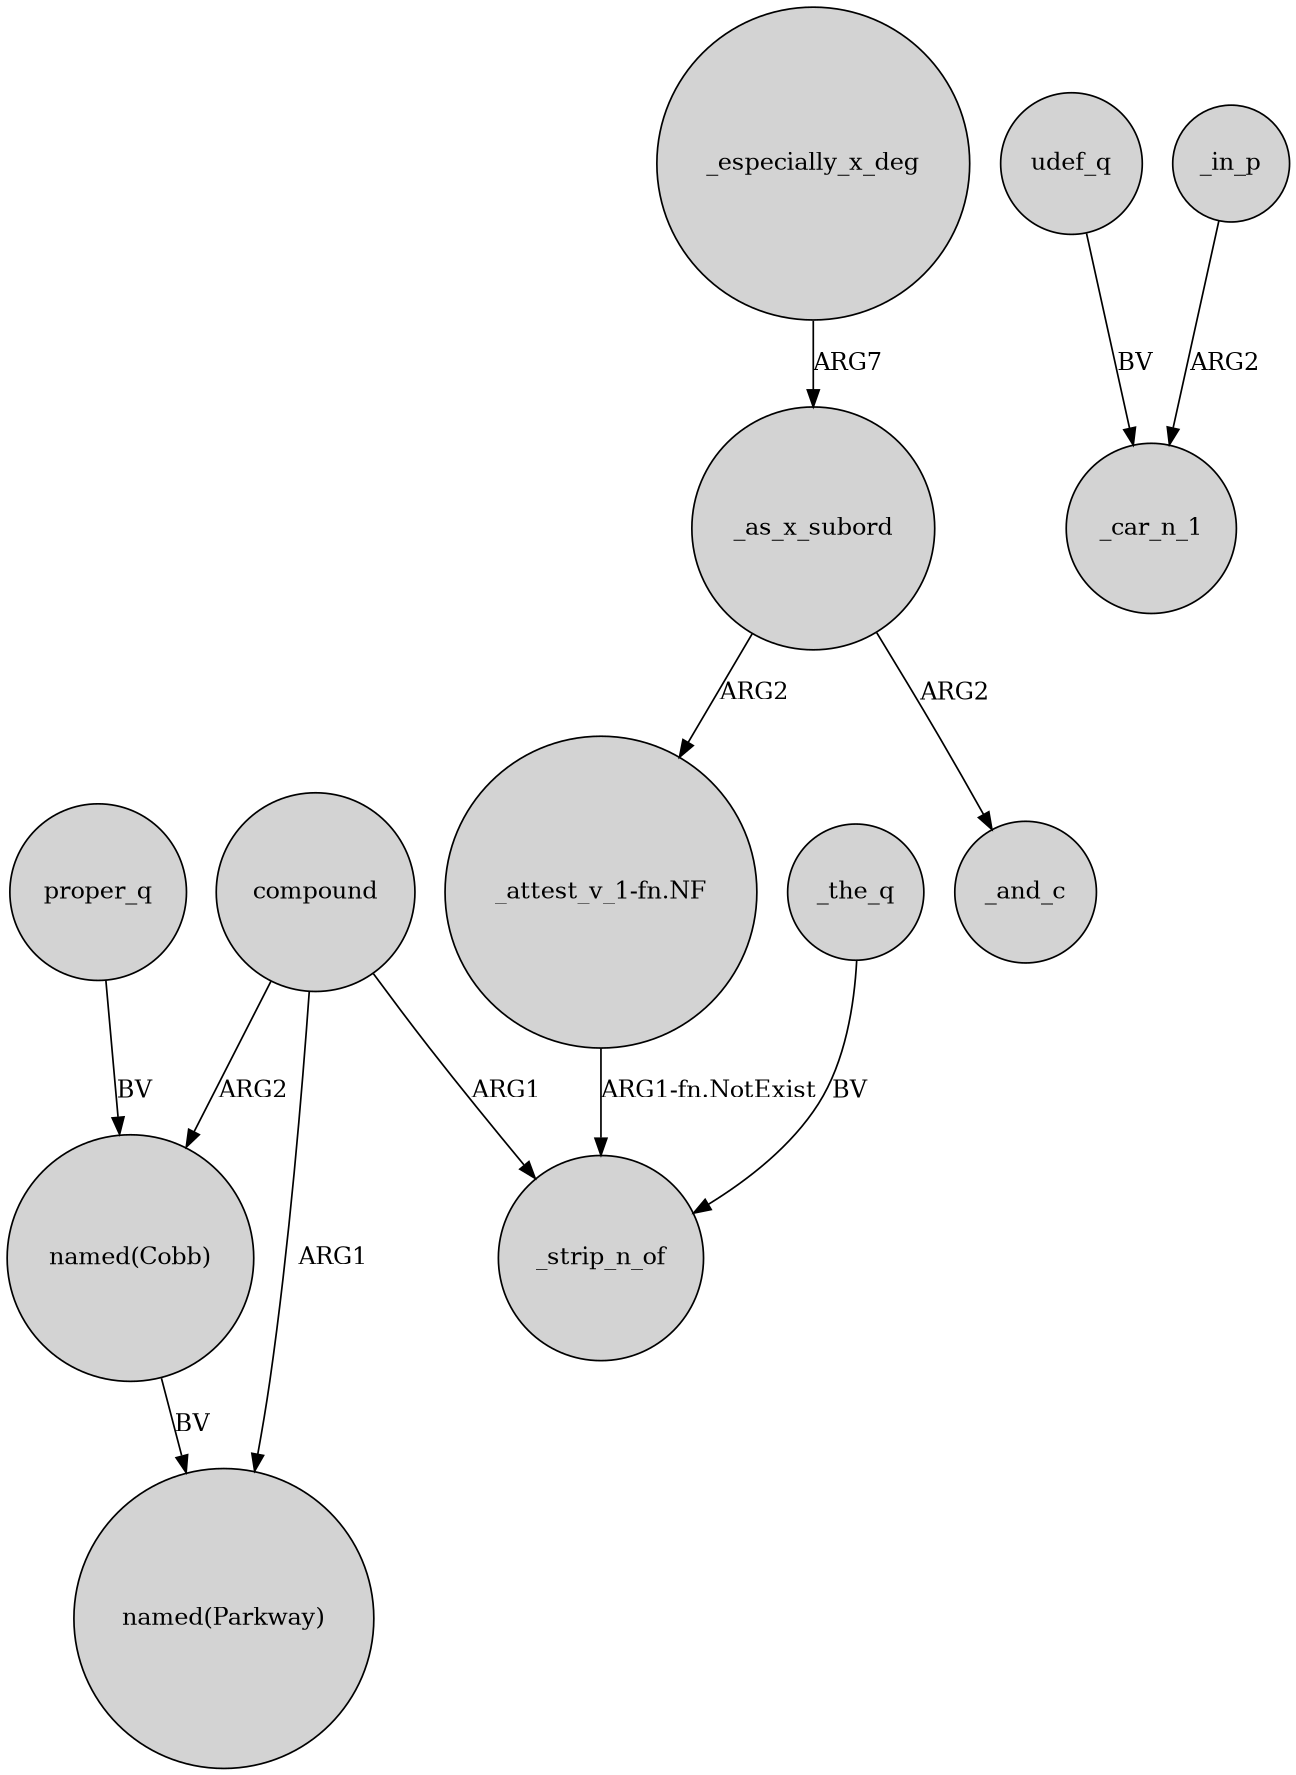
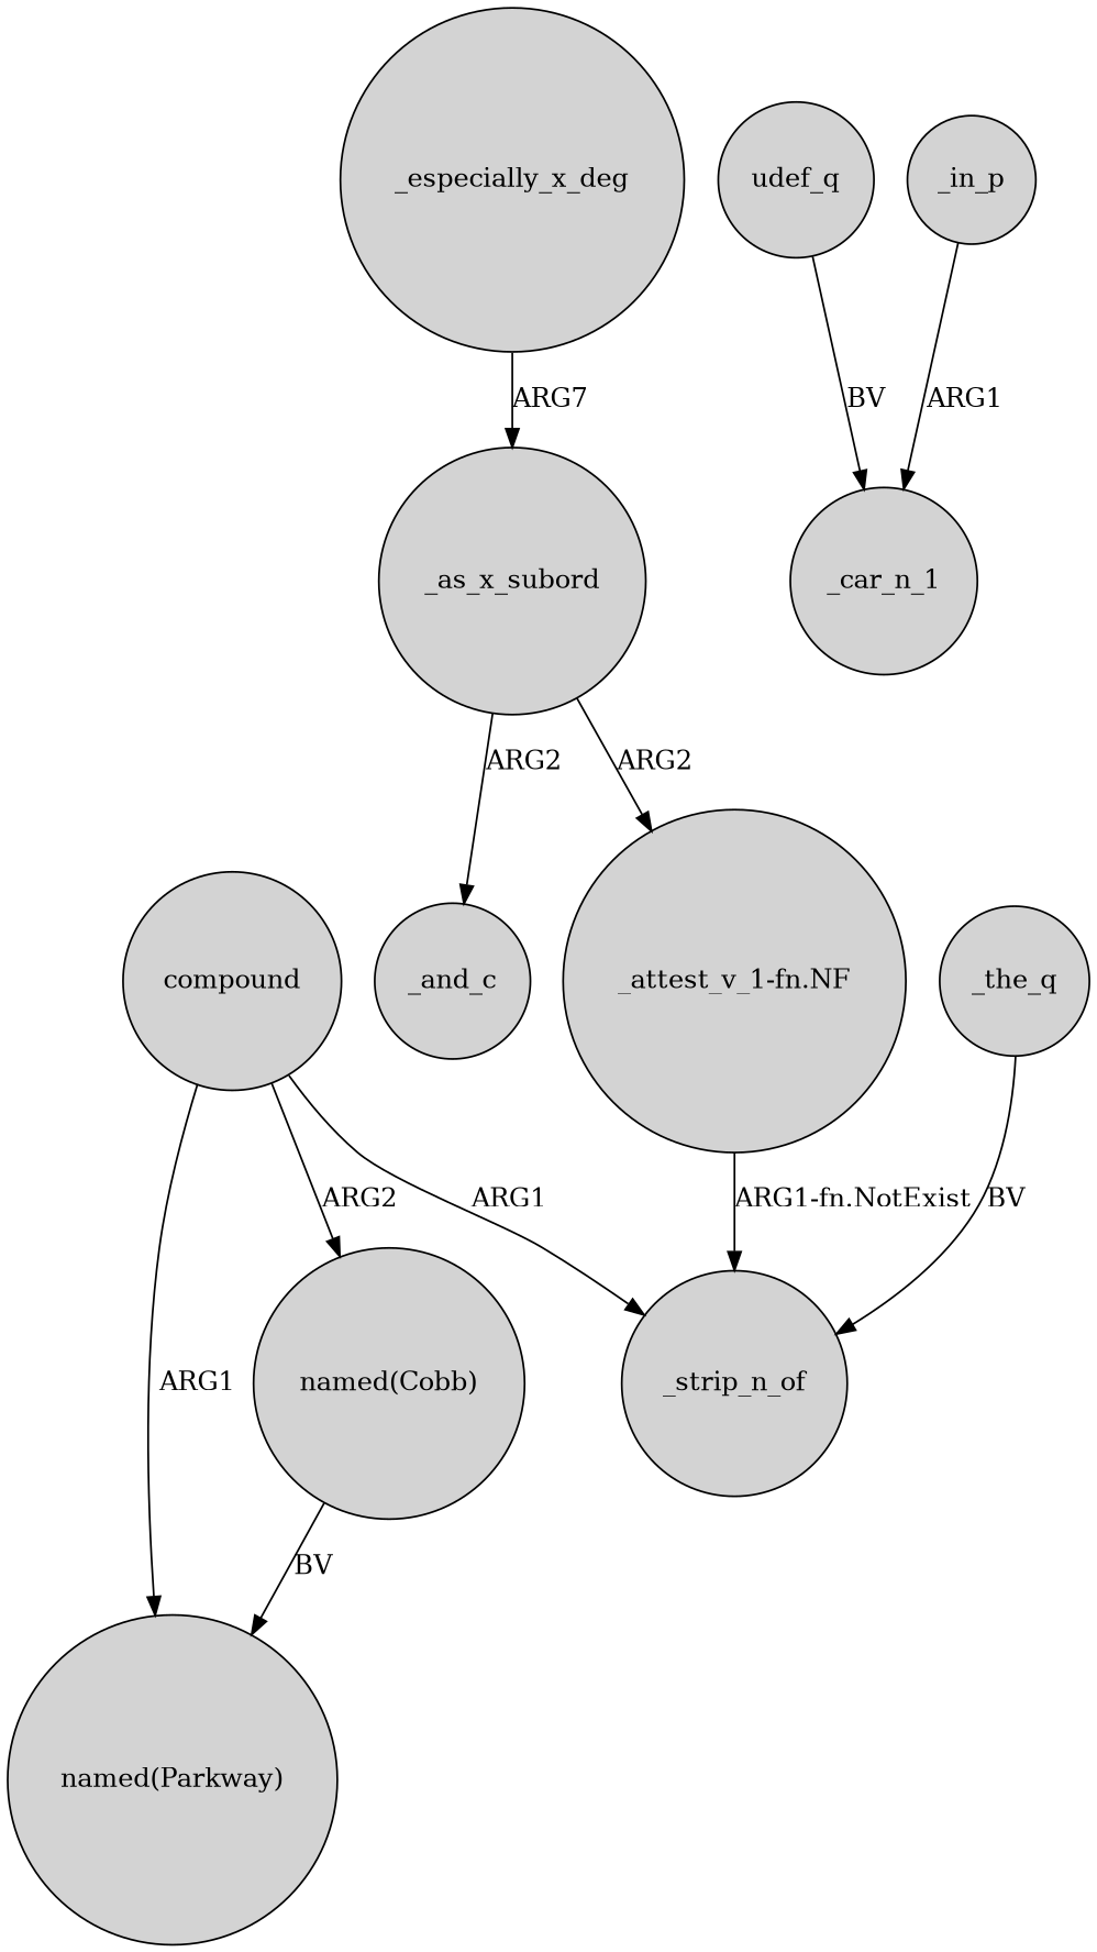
  digraph {
    node [shape=circle style=filled]
    compound
    "named(Parkway)"
    "named(Cobb)"
    _strip_n_of
    udef_q
    _car_n_1
    _as_x_subord
    _and_c
    "_attest_v_1-fn.NF"
    _the_q
-   proper_q
    _in_p
    _especially_x_deg
    compound -> "named(Parkway)" [label=ARG1]
    compound -> "named(Cobb)" [label=ARG2]
    compound -> _strip_n_of [label=ARG1]
    "named(Cobb)" -> "named(Parkway)" [label=BV]
    udef_q -> _car_n_1 [label=BV]
    _as_x_subord -> _and_c [label=ARG2]
    _as_x_subord -> "_attest_v_1-fn.NF" [label=ARG2]
    "_attest_v_1-fn.NF" -> _strip_n_of [label="ARG1-fn.NotExist"]
    _the_q -> _strip_n_of [label=BV]
-   proper_q -> "named(Cobb)" [label=BV]
-   _in_p -> _car_n_1 [label=ARG2]
+   _in_p -> _car_n_1 [label=ARG1]
    _especially_x_deg -> _as_x_subord [label=ARG7]
  }
